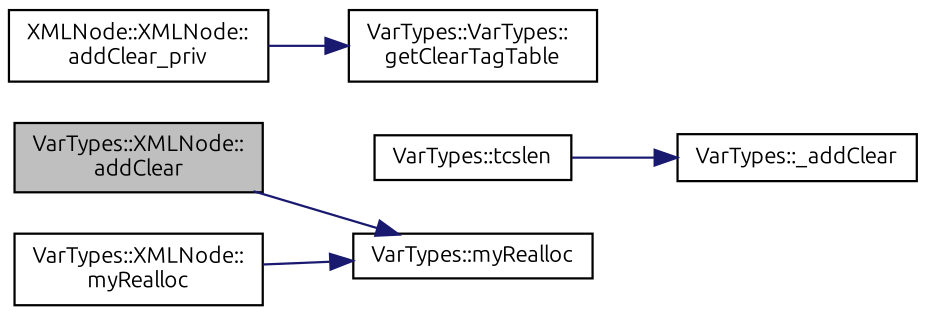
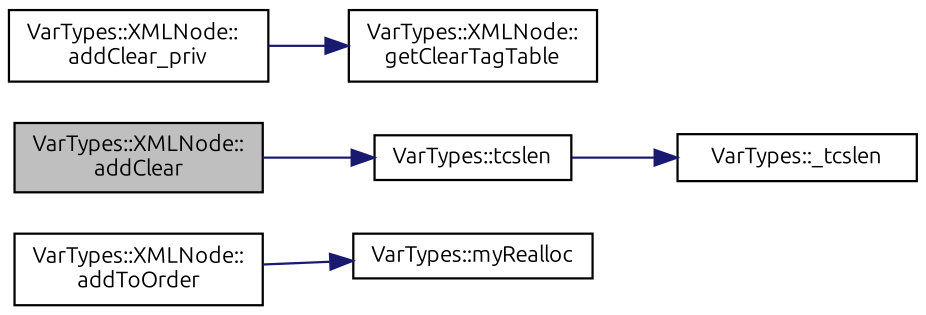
  digraph {
    fontname=Ubuntu
    rankdir=LR
    node [color=black fillcolor=white fontname=Ubuntu fontsize=10 shape=record style=filled]
    edge [color=midnightblue fontname=Ubuntu fontsize=10 labelfontname=Helvetica labelfontsize=10 style=solid]
    n1 [fillcolor=grey75 fontcolor=black height=0.2 label="VarTypes::XMLNode::\laddClear" width=0.4]
    n2 [height=0.2 label="VarTypes::tcslen" width=0.4]
-   n3 [height=0.2 label="XMLNode::XMLNode::\laddClear_priv" width=0.4]
-   n4 [height=0.2 label="VarTypes::VarTypes::\lgetClearTagTable" width=0.4]
-   n5 [height=0.2 label="VarTypes::_addClear" width=0.4]
-   n6 [height=0.2 label="VarTypes::XMLNode::\lmyRealloc" width=0.4]
+   n3 [height=0.2 label="VarTypes::XMLNode::\laddClear_priv" width=0.4]
+   n4 [height=0.2 label="VarTypes::XMLNode::\lgetClearTagTable" width=0.4]
+   n5 [height=0.2 label="VarTypes::_tcslen" width=0.4]
+   n6 [height=0.2 label="VarTypes::XMLNode::\laddToOrder" width=0.4]
    n7 [height=0.2 label="VarTypes::myRealloc" width=0.4]
-   n1 -> n7
+   n1 -> n2
    n2 -> n5
    n3 -> n4
    n6 -> n7
  }
